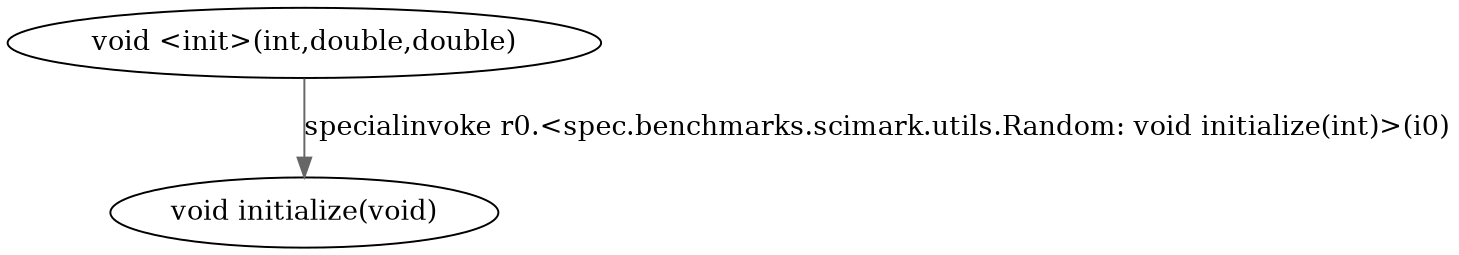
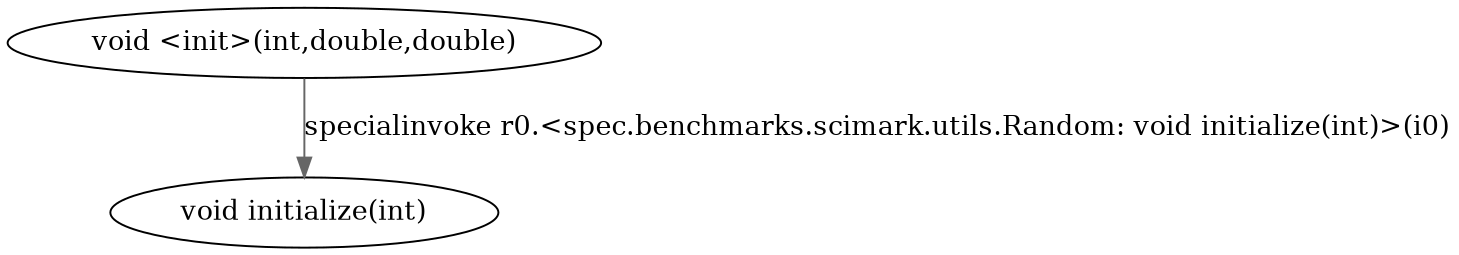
  digraph {
-   n1 [label="void initialize(void)"]
+   n1 [label="void initialize(int)"]
    n2 [label="void <init>(int,double,double)"]
    n2 -> n1 [label="specialinvoke r0.<spec.benchmarks.scimark.utils.Random: void initialize(int)>(i0)" color=gray40]
  }
